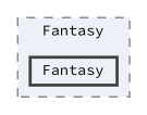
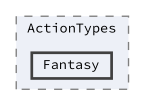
  digraph {
    compound=true
    fontname="Source Code Pro"
    n1 [color=grey25 fillcolor="#edf0f7" fontname="Source Code Pro" fontsize=10 height=0.2 label=Fantasy shape=box style="filled,bold" width=0.4]
    subgraph cluster_1 {
      bgcolor="#edf0f7"
      fontsize=10
-     label=Fantasy
+     label=ActionTypes
      pencolor=grey50
      style="filled,dashed"
      n1
    }
  }
